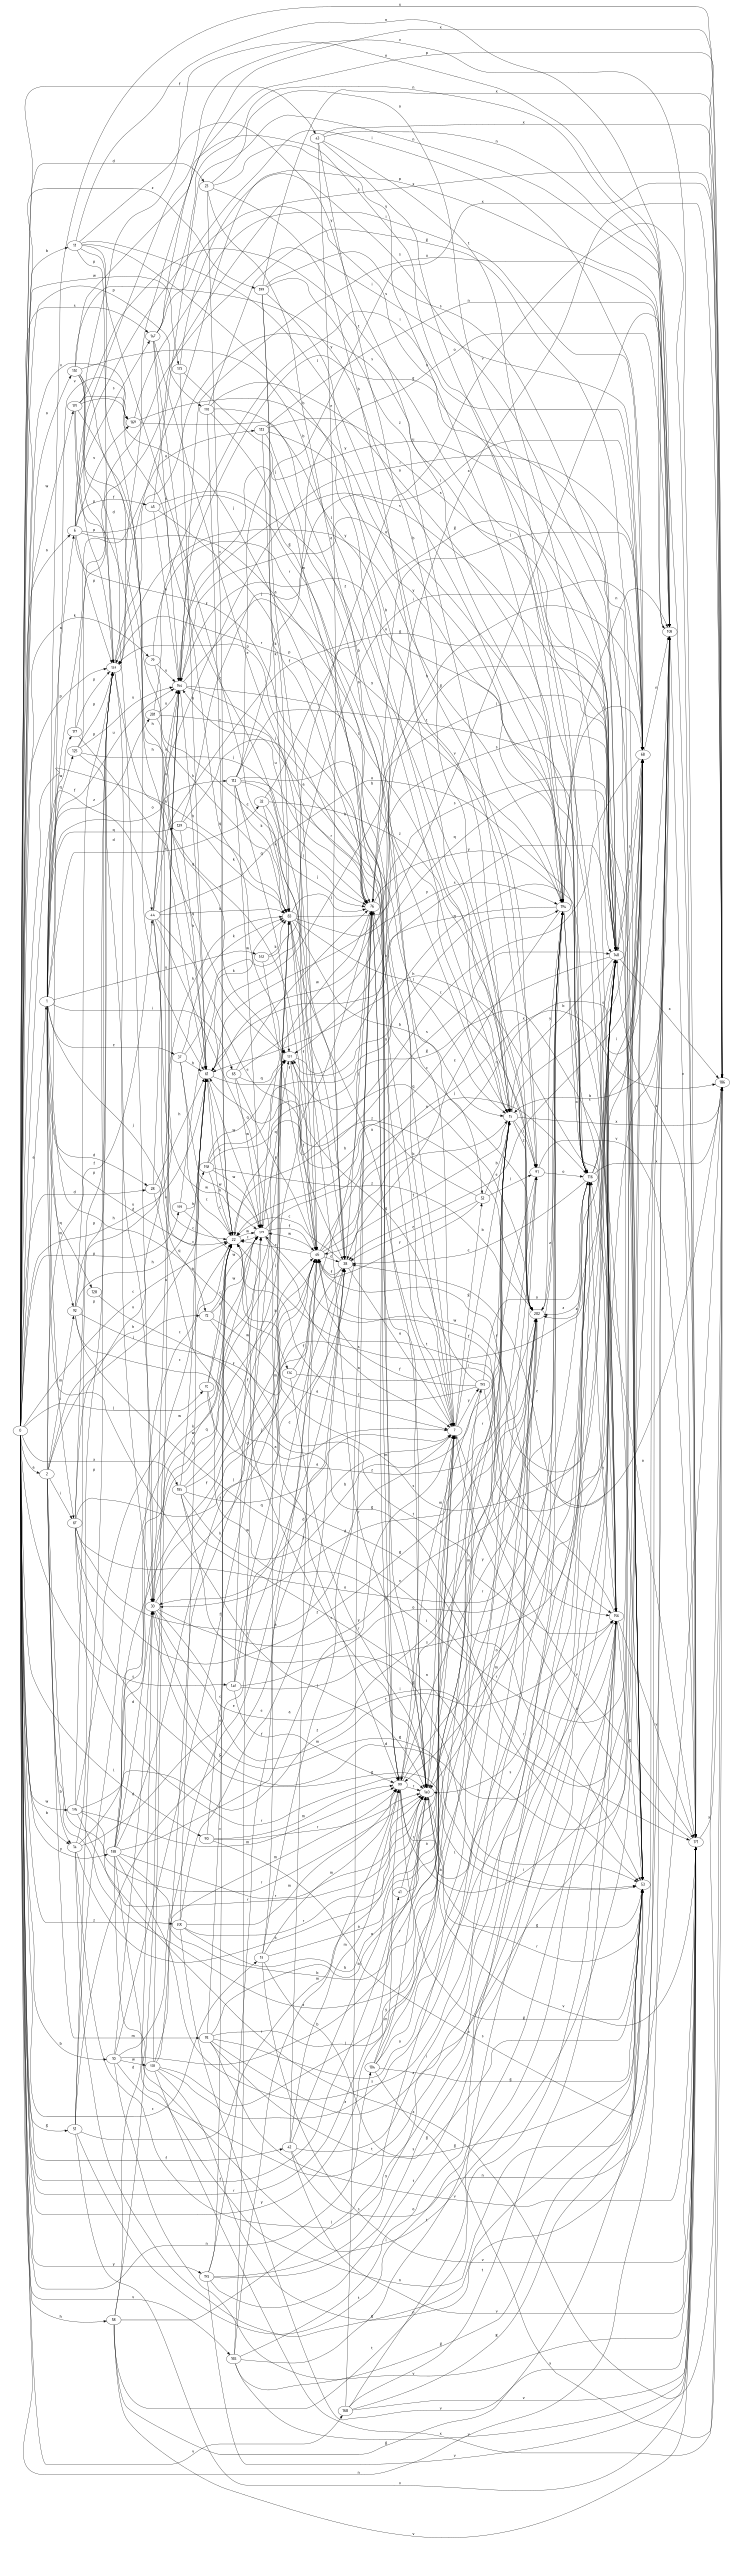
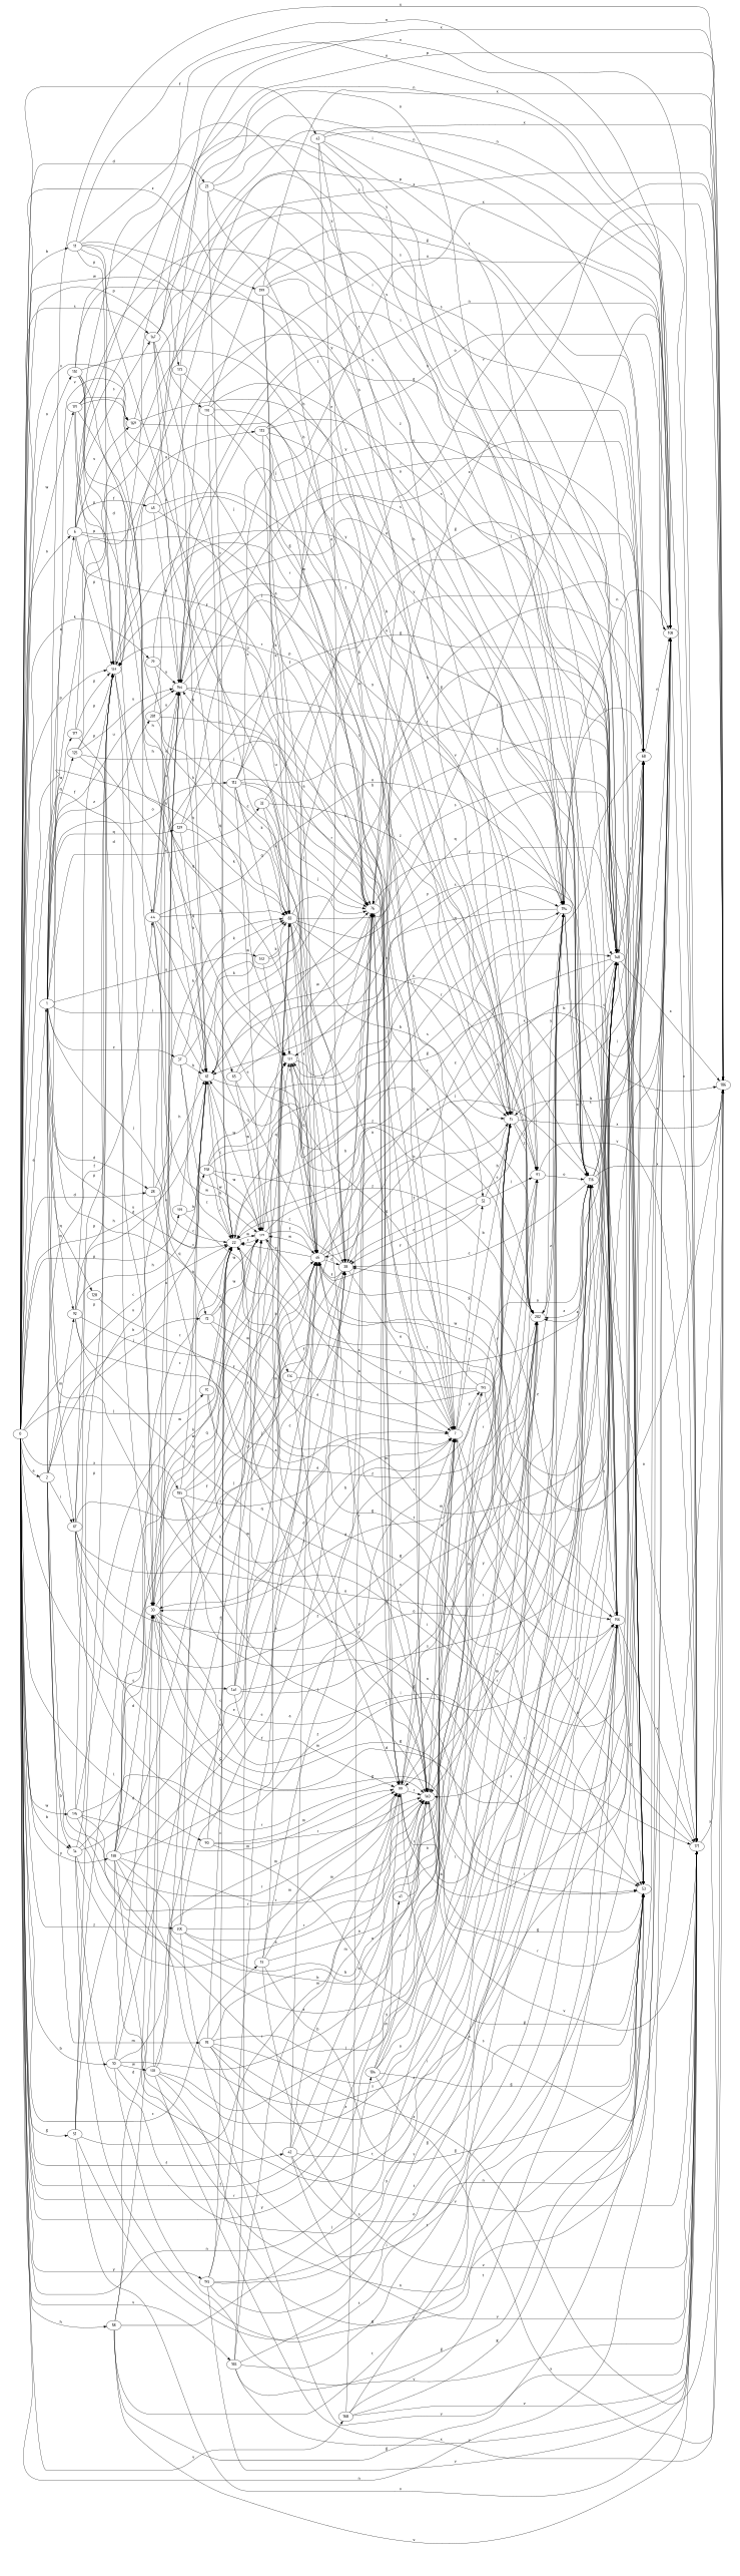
  strict digraph {
    fontname="Fira Sans"
    rankdir=LR
    node [fontname="Fira Sans"]
    edge [fontname="Fira Sans"]
    0
    1
    2
    6
    10
    11
    14
    18
    22
    23
    28
    41
    42
    43
    44
    51
    58
    61
    70
    79
    83
    90
    104
    108
    110
    118
    119
    124
    140
    146
    147
    165
    168
    169
    173
    175
    176
    185
    188
    192
    193
    199
    200
    32
    37
    65
    67
    72
    92
    112
    113
    125
    126
    128
    129
    158
    163
    164
    177
    186
    201
    93
    202
    7
    45
    52
    68
    171
    15
    30
    38
    46
    156
    178
    91
    194
    53
    148
    76
    99
    179
    116
    131
    0 -> 1 [label=a]
    0 -> 2 [label=a]
    0 -> 6 [label=a]
    0 -> 10 [label=b]
    0 -> 11 [label=b]
    0 -> 14 [label=b]
    0 -> 18 [label=c]
    0 -> 22 [label=c]
    0 -> 23 [label=d]
    0 -> 28 [label=d]
    0 -> 41 [label=f]
    0 -> 42 [label=f]
    0 -> 43 [label=f]
    0 -> 44 [label=f]
    0 -> 51 [label=g]
    0 -> 58 [label=h]
    0 -> 61 [label=h]
    0 -> 70 [label=j]
    0 -> 79 [label=k]
    0 -> 83 [label=k]
    0 -> 90 [label=l]
    0 -> 104 [label=n]
    0 -> 108 [label=n]
    0 -> 110 [label=o]
    0 -> 118 [label=p]
    0 -> 119 [label=p]
    0 -> 124 [label=p]
    0 -> 140 [label=r]
    0 -> 146 [label=s]
    0 -> 147 [label=s]
    0 -> 165 [label=v]
    0 -> 168 [label=v]
    0 -> 169 [label=v]
    0 -> 173 [label=w]
    0 -> 175 [label=w]
    0 -> 176 [label=w]
    0 -> 185 [label=x]
    0 -> 188 [label=y]
    0 -> 192 [label=y]
    0 -> 193 [label=y]
    0 -> 199 [label=z]
    0 -> 200 [label=z]
    1 -> 6 [label=a]
    1 -> 28 [label=d]
    1 -> 140 [label=r]
    1 -> 32 [label=e]
    1 -> 37 [label=e]
    1 -> 65 [label=i]
    1 -> 67 [label=i]
    1 -> 72 [label=j]
    1 -> 92 [label=m]
    1 -> 112 [label=o]
    1 -> 113 [label=o]
    1 -> 125 [label=q]
    1 -> 126 [label=q]
    1 -> 128 [label=q]
    1 -> 129 [label=q]
    1 -> 158 [label=u]
    1 -> 163 [label=u]
    1 -> 164 [label=u]
    1 -> 177 [label=w]
    1 -> 186 [label=x]
    1 -> 201 [label=z]
    2 -> 14 [label=b]
    2 -> 44 [label=f]
    2 -> 61 [label=h]
    2 -> 140 [label=r]
    2 -> 169 [label=v]
    2 -> 67 [label=i]
    2 -> 72 [label=j]
    2 -> 92 [label=m]
    2 -> 93 [label=m]
    2 -> 202 [label=z]
    6 -> 124 [label=p]
    6 -> 140 [label=r]
    6 -> 147 [label=s]
    6 -> 169 [label=v]
    6 -> 7 [label=a]
    6 -> 45 [label=f]
    6 -> 52 [label=g]
    6 -> 68 [label=i]
    6 -> 171 [label=v]
    10 -> 171 [label=v]
    10 -> 15 [label=b]
    10 -> 30 [label=d]
    10 -> 38 [label=e]
    10 -> 46 [label=f]
    10 -> 156 [label=t]
    10 -> 178 [label=w]
    11 -> 61 [label=h]
    11 -> 108 [label=n]
    11 -> 124 [label=p]
    11 -> 15 [label=b]
    11 -> 46 [label=f]
    11 -> 91 [label=l]
    11 -> 194 [label=y]
    14 -> 124 [label=p]
    14 -> 7 [label=a]
    14 -> 38 [label=e]
    14 -> 46 [label=f]
    14 -> 53 [label=g]
    14 -> 148 [label=s]
    18 -> 83 [label=k]
    18 -> 7 [label=a]
    18 -> 171 [label=v]
    18 -> 53 [label=g]
    18 -> 76 [label=j]
    18 -> 99 [label=m]
    22 -> 61 [label=h]
    22 -> 156 [label=t]
    22 -> 148 [label=s]
    22 -> 179 [label=w]
    23 -> 22 [label=c]
    23 -> 7 [label=a]
    23 -> 15 [label=b]
    23 -> 194 [label=y]
    23 -> 116 [label=o]
    28 -> 61 [label=h]
    28 -> 164 [label=u]
    28 -> 53 [label=g]
    41 -> 140 [label=r]
    41 -> 7 [label=a]
    42 -> 108 [label=n]
    42 -> 202 [label=z]
    42 -> 7 [label=a]
    42 -> 171 [label=v]
    42 -> 46 [label=f]
    42 -> 99 [label=m]
    43 -> 108 [label=n]
    43 -> 186 [label=x]
    43 -> 15 [label=b]
    43 -> 38 [label=e]
    43 -> 156 [label=t]
    43 -> 116 [label=o]
    44 -> 22 [label=c]
    44 -> 83 [label=k]
    44 -> 164 [label=u]
    44 -> 68 [label=i]
    44 -> 38 [label=e]
    44 -> 53 [label=g]
    44 -> 99 [label=m]
    44 -> 179 [label=w]
    44 -> 116 [label=o]
    51 -> 83 [label=k]
    51 -> 124 [label=p]
    51 -> 140 [label=r]
    51 -> 171 [label=v]
    51 -> 38 [label=e]
    51 -> 156 [label=t]
    58 -> 22 [label=c]
    58 -> 171 [label=v]
    58 -> 30 [label=d]
    58 -> 156 [label=t]
    58 -> 91 [label=l]
    58 -> 53 [label=g]
    61 -> 22 [label=c]
    61 -> 186 [label=x]
    61 -> 202 [label=z]
    61 -> 171 [label=v]
    61 -> 179 [label=w]
    70 -> 22 [label=c]
    70 -> 202 [label=z]
    70 -> 68 [label=i]
    70 -> 179 [label=w]
    79 -> 140 [label=r]
    79 -> 164 [label=u]
    79 -> 38 [label=e]
    83 -> 140 [label=r]
    83 -> 7 [label=a]
    83 -> 15 [label=b]
    83 -> 46 [label=f]
    83 -> 91 [label=l]
    83 -> 194 [label=y]
    83 -> 148 [label=s]
    83 -> 76 [label=j]
    90 -> 22 [label=c]
    90 -> 140 [label=r]
    90 -> 186 [label=x]
    90 -> 99 [label=m]
    104 -> 140 [label=r]
    104 -> 186 [label=x]
    104 -> 15 [label=b]
    104 -> 91 [label=l]
    104 -> 53 [label=g]
    104 -> 99 [label=m]
    108 -> 124 [label=p]
    108 -> 164 [label=u]
    108 -> 171 [label=v]
    108 -> 15 [label=b]
    108 -> 46 [label=f]
    110 -> 61 [label=h]
    110 -> 124 [label=p]
    110 -> 15 [label=b]
    110 -> 30 [label=d]
    110 -> 194 [label=y]
    110 -> 148 [label=s]
    110 -> 131 [label=q]
    118 -> 22 [label=c]
    118 -> 15 [label=b]
    118 -> 53 [label=g]
    118 -> 99 [label=m]
    118 -> 116 [label=o]
    119 -> 61 [label=h]
    119 -> 83 [label=k]
    119 -> 7 [label=a]
    124 -> 30 [label=d]
    124 -> 46 [label=f]
    124 -> 194 [label=y]
    124 -> 148 [label=s]
    140 -> 22 [label=c]
    140 -> 7 [label=a]
    140 -> 171 [label=v]
    140 -> 53 [label=g]
    146 -> 38 [label=e]
    146 -> 148 [label=s]
    146 -> 99 [label=m]
    146 -> 179 [label=w]
    146 -> 116 [label=o]
    146 -> 131 [label=q]
    147 -> 108 [label=n]
    147 -> 164 [label=u]
    147 -> 186 [label=x]
    147 -> 38 [label=e]
    147 -> 148 [label=s]
    147 -> 131 [label=q]
    165 -> 171 [label=v]
    165 -> 156 [label=t]
    165 -> 53 [label=g]
    165 -> 99 [label=m]
    165 -> 179 [label=w]
    165 -> 116 [label=o]
    168 -> 171 [label=v]
    168 -> 156 [label=t]
    168 -> 53 [label=g]
    168 -> 148 [label=s]
    168 -> 76 [label=j]
    169 -> 68 [label=i]
    169 -> 91 [label=l]
    169 -> 194 [label=y]
    173 -> 61 [label=h]
    173 -> 148 [label=s]
    173 -> 76 [label=j]
    175 -> 61 [label=h]
    175 -> 83 [label=k]
    175 -> 108 [label=n]
    175 -> 124 [label=p]
    175 -> 38 [label=e]
    175 -> 156 [label=t]
    175 -> 76 [label=j]
    176 -> 124 [label=p]
    176 -> 140 [label=r]
    176 -> 186 [label=x]
    176 -> 202 [label=z]
    176 -> 99 [label=m]
    176 -> 179 [label=w]
    185 -> 61 [label=h]
    185 -> 108 [label=n]
    185 -> 7 [label=a]
    185 -> 15 [label=b]
    185 -> 46 [label=f]
    185 -> 53 [label=g]
    185 -> 76 [label=j]
    188 -> 22 [label=c]
    188 -> 108 [label=n]
    188 -> 140 [label=r]
    188 -> 7 [label=a]
    188 -> 68 [label=i]
    188 -> 15 [label=b]
    188 -> 30 [label=d]
    188 -> 46 [label=f]
    188 -> 148 [label=s]
    188 -> 179 [label=w]
    188 -> 131 [label=q]
    192 -> 22 [label=c]
    192 -> 171 [label=v]
    192 -> 46 [label=f]
    192 -> 156 [label=t]
    192 -> 194 [label=y]
    192 -> 148 [label=s]
    193 -> 22 [label=c]
    193 -> 46 [label=f]
    193 -> 156 [label=t]
    193 -> 99 [label=m]
    193 -> 116 [label=o]
    193 -> 131 [label=q]
    199 -> 83 [label=k]
    199 -> 186 [label=x]
    199 -> 202 [label=z]
    199 -> 15 [label=b]
    199 -> 46 [label=f]
    199 -> 148 [label=s]
    200 -> 61 [label=h]
    200 -> 140 [label=r]
    200 -> 171 [label=v]
    200 -> 15 [label=b]
    200 -> 38 [label=e]
    200 -> 99 [label=m]
    32 -> 83 [label=k]
    32 -> 202 [label=z]
    32 -> 53 [label=g]
    32 -> 76 [label=j]
    37 -> 22 [label=c]
    37 -> 61 [label=h]
    37 -> 83 [label=k]
    37 -> 68 [label=i]
    37 -> 179 [label=w]
    65 -> 46 [label=f]
    65 -> 53 [label=g]
    65 -> 76 [label=j]
    65 -> 179 [label=w]
    67 -> 124 [label=p]
    67 -> 140 [label=r]
    67 -> 164 [label=u]
    67 -> 202 [label=z]
    67 -> 7 [label=a]
    67 -> 53 [label=g]
    67 -> 76 [label=j]
    67 -> 116 [label=o]
    72 -> 22 [label=c]
    72 -> 156 [label=t]
    72 -> 148 [label=s]
    72 -> 179 [label=w]
    92 -> 61 [label=h]
    92 -> 83 [label=k]
    92 -> 124 [label=p]
    92 -> 7 [label=a]
    92 -> 171 [label=v]
    92 -> 148 [label=s]
    112 -> 83 [label=k]
    112 -> 140 [label=r]
    112 -> 186 [label=x]
    112 -> 68 [label=i]
    112 -> 15 [label=b]
    112 -> 156 [label=t]
    112 -> 76 [label=j]
    112 -> 179 [label=w]
    112 -> 131 [label=q]
    113 -> 83 [label=k]
    113 -> 108 [label=n]
    113 -> 7 [label=a]
    113 -> 194 [label=y]
    113 -> 148 [label=s]
    125 -> 124 [label=p]
    125 -> 164 [label=u]
    125 -> 186 [label=x]
    125 -> 30 [label=d]
    125 -> 76 [label=j]
    126 -> 140 [label=r]
    126 -> 68 [label=i]
    126 -> 46 [label=f]
    128 -> 53 [label=g]
    129 -> 61 [label=h]
    129 -> 83 [label=k]
    129 -> 108 [label=n]
    129 -> 15 [label=b]
    158 -> 22 [label=c]
    158 -> 202 [label=z]
    158 -> 194 [label=y]
    158 -> 53 [label=g]
    158 -> 179 [label=w]
    158 -> 131 [label=q]
    163 -> 83 [label=k]
    163 -> 171 [label=v]
    163 -> 46 [label=f]
    164 -> 61 [label=h]
    164 -> 91 [label=l]
    164 -> 194 [label=y]
    164 -> 53 [label=g]
    164 -> 148 [label=s]
    164 -> 76 [label=j]
    164 -> 116 [label=o]
    177 -> 124 [label=p]
    177 -> 68 [label=i]
    177 -> 131 [label=q]
    186 -> 124 [label=p]
    186 -> 38 [label=e]
    201 -> 22 [label=c]
    201 -> 164 [label=u]
    201 -> 7 [label=a]
    201 -> 68 [label=i]
    93 -> 22 [label=c]
    93 -> 68 [label=i]
    93 -> 171 [label=v]
    93 -> 15 [label=b]
    93 -> 194 [label=y]
    93 -> 53 [label=g]
    93 -> 116 [label=o]
    202 -> 140 [label=r]
    202 -> 30 [label=d]
    202 -> 194 [label=y]
    202 -> 76 [label=j]
    202 -> 99 [label=m]
    202 -> 131 [label=q]
    7 -> 124 [label=p]
    7 -> 193 [label=y]
    7 -> 52 [label=g]
    7 -> 171 [label=v]
    7 -> 15 [label=b]
    7 -> 30 [label=d]
    45 -> 108 [label=n]
    45 -> 164 [label=u]
    45 -> 202 [label=z]
    45 -> 76 [label=j]
    52 -> 61 [label=h]
    52 -> 15 [label=b]
    52 -> 38 [label=e]
    52 -> 46 [label=f]
    52 -> 91 [label=l]
    68 -> 22 [label=c]
    68 -> 61 [label=h]
    68 -> 108 [label=n]
    68 -> 38 [label=e]
    68 -> 148 [label=s]
    68 -> 76 [label=j]
    68 -> 179 [label=w]
    171 -> 186 [label=x]
    171 -> 7 [label=a]
    171 -> 148 [label=s]
    171 -> 116 [label=o]
    15 -> 186 [label=x]
    15 -> 202 [label=z]
    15 -> 68 [label=i]
    15 -> 46 [label=f]
    15 -> 91 [label=l]
    30 -> 164 [label=u]
    30 -> 68 [label=i]
    30 -> 46 [label=f]
    30 -> 156 [label=t]
    30 -> 194 [label=y]
    30 -> 53 [label=g]
    30 -> 76 [label=j]
    38 -> 22 [label=c]
    38 -> 7 [label=a]
    38 -> 30 [label=d]
    38 -> 46 [label=f]
    38 -> 76 [label=j]
    46 -> 22 [label=c]
    46 -> 108 [label=n]
    46 -> 186 [label=x]
    46 -> 15 [label=b]
    46 -> 38 [label=e]
    46 -> 179 [label=w]
-   65 -> 131 [label=q]
+   46 -> 131 [label=q]
    156 -> 61 [label=h]
    156 -> 171 [label=v]
    156 -> 30 [label=d]
    156 -> 46 [label=f]
    156 -> 53 [label=g]
    156 -> 131 [label=q]
    178 -> 83 [label=k]
    178 -> 108 [label=n]
    178 -> 164 [label=u]
    178 -> 186 [label=x]
    178 -> 202 [label=z]
    178 -> 91 [label=l]
    178 -> 99 [label=m]
    91 -> 140 [label=r]
    91 -> 171 [label=v]
    91 -> 116 [label=o]
    194 -> 61 [label=h]
    194 -> 108 [label=n]
    194 -> 140 [label=r]
    194 -> 202 [label=z]
    194 -> 68 [label=i]
    194 -> 38 [label=e]
    194 -> 156 [label=t]
    194 -> 116 [label=o]
    53 -> 140 [label=r]
    53 -> 164 [label=u]
    148 -> 22 [label=c]
    148 -> 140 [label=r]
    148 -> 186 [label=x]
    148 -> 202 [label=z]
    148 -> 68 [label=i]
    148 -> 15 [label=b]
    148 -> 76 [label=j]
    148 -> 131 [label=q]
    76 -> 124 [label=p]
    76 -> 164 [label=u]
    76 -> 194 [label=y]
    76 -> 148 [label=s]
    76 -> 99 [label=m]
    76 -> 179 [label=w]
    99 -> 140 [label=r]
    99 -> 68 [label=i]
    99 -> 194 [label=y]
    99 -> 53 [label=g]
    99 -> 148 [label=s]
    99 -> 76 [label=j]
    99 -> 116 [label=o]
    179 -> 22 [label=c]
    179 -> 7 [label=a]
    179 -> 46 [label=f]
    179 -> 116 [label=o]
    179 -> 131 [label=q]
    116 -> 164 [label=u]
    116 -> 186 [label=x]
    116 -> 202 [label=z]
    116 -> 68 [label=i]
    116 -> 38 [label=e]
    116 -> 156 [label=t]
    116 -> 148 [label=s]
    116 -> 99 [label=m]
    131 -> 46 [label=f]
    131 -> 148 [label=s]
  }
